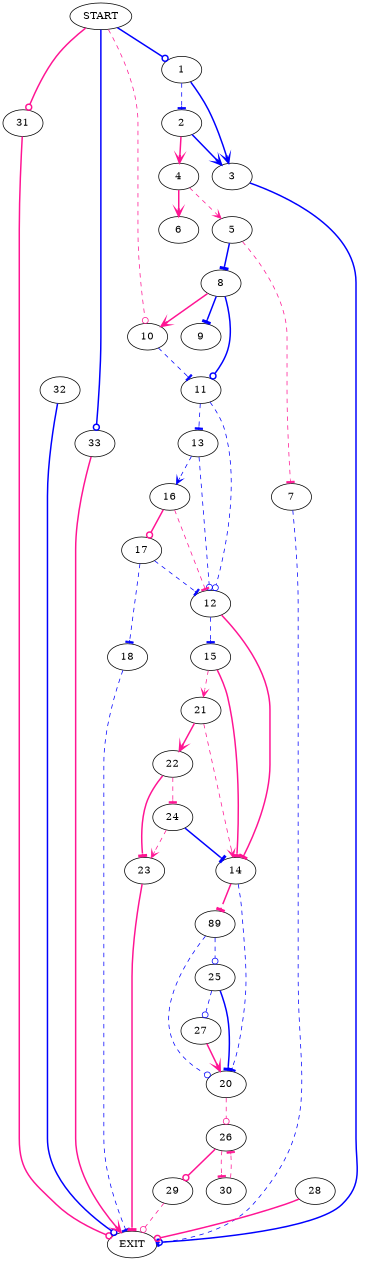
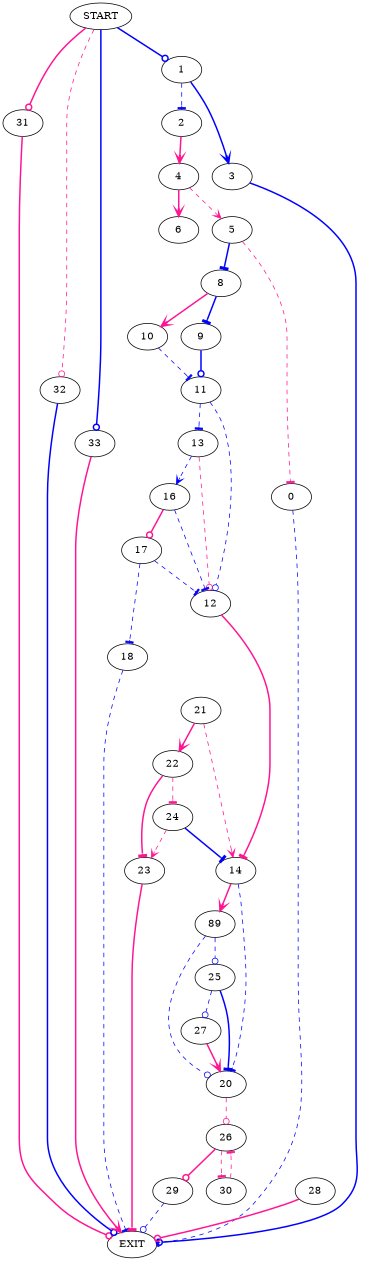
  digraph {
    edge [arrowhead=tee color=deeppink style=bold]
    n1 [label=START]
    1
    31
    32
    33
    2
    3
    n8 [label=EXIT]
    4
    5
    6
-   7
+   7 [label=0]
    8
    9
    10
    11
    12
    13
    14
-   15
    16
    n22 [label=89]
    20
    21
    17
    25
    26
    22
    18
    27
    29
    30
    23
    24
    28
    n1 -> 1 [arrowhead=odot color=blue]
    n1 -> 31 [arrowhead=odot]
-   n1 -> 10 [arrowhead=odot style=dashed]
+   n1 -> 32 [arrowhead=odot style=dashed]
    n1 -> 33 [arrowhead=odot color=blue]
    1 -> 2 [color=blue style=dashed]
    1 -> 3 [arrowhead=vee color=blue]
    31 -> n8 [arrowhead=odot]
    32 -> n8 [arrowhead=odot color=blue]
    33 -> n8 [arrowhead=vee]
-   2 -> 3 [arrowhead=vee color=blue]
    2 -> 4 [arrowhead=vee]
    3 -> n8 [arrowhead=odot color=blue]
    4 -> 5 [arrowhead=vee style=dashed]
    4 -> 6 [arrowhead=vee]
    5 -> 7 [style=dashed]
    5 -> 8 [color=blue]
    7 -> n8 [color=blue style=dashed]
    8 -> 9 [color=blue]
    8 -> 10 [arrowhead=vee]
-   8 -> 11 [arrowhead=odot color=blue]
+   9 -> 11 [arrowhead=odot color=blue]
    10 -> 11 [color=blue style=dashed]
    11 -> 12 [arrowhead=odot color=blue style=dashed]
    11 -> 13 [color=blue style=dashed]
    12 -> 14
-   12 -> 15 [color=blue style=dashed]
-   13 -> 12 [arrowhead=odot color=blue style=dashed]
+   13 -> 12 [arrowhead=odot style=dashed]
    13 -> 16 [arrowhead=vee color=blue style=dashed]
-   14 -> n22
+   14 -> n22 [arrowhead=vee]
    14 -> 20 [color=blue style=dashed]
-   15 -> 14
-   15 -> 21 [arrowhead=vee style=dashed]
-   16 -> 12 [style=dashed]
+   16 -> 12 [color=blue style=dashed]
    16 -> 17 [arrowhead=odot]
    n22 -> 20 [arrowhead=odot color=blue style=dashed]
    n22 -> 25 [arrowhead=odot color=blue style=dashed]
    20 -> 26 [arrowhead=odot style=dashed]
    21 -> 14 [arrowhead=vee style=dashed]
    21 -> 22 [arrowhead=vee]
    17 -> 12 [color=blue style=dashed]
    17 -> 18 [color=blue style=dashed]
    25 -> 20 [color=blue]
    25 -> 27 [arrowhead=odot color=blue style=dashed]
    26 -> 29 [arrowhead=odot]
    26 -> 30 [style=dashed]
    22 -> 23
    22 -> 24 [style=dashed]
    18 -> n8 [color=blue style=dashed]
    27 -> 20 [arrowhead=vee]
-   29 -> n8 [arrowhead=odot style=dashed]
+   29 -> n8 [arrowhead=odot color=blue style=dashed]
    30 -> 26 [style=dashed]
    23 -> n8
    24 -> 14 [color=blue]
    24 -> 23 [arrowhead=vee style=dashed]
    28 -> n8 [arrowhead=odot]
  }
